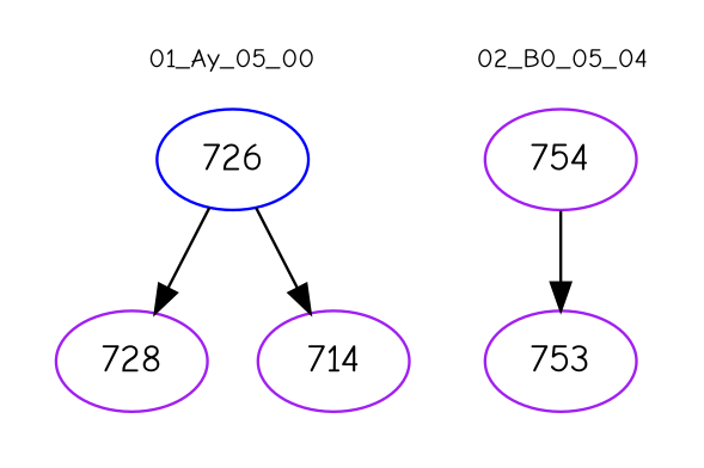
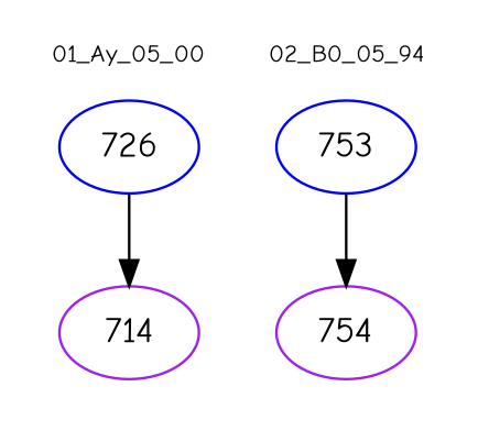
  digraph {
    fontname="Comic Neue"
    node [color=purple fontname="Comic Neue"]
    edge [color=black fontname="Comic Neue"]
    n1 [color=blue label=726]
-   n2 [label=728]
    n3 [label=714]
-   n4 [label=753]
+   n4 [color=blue label=753]
    n5 [label=754]
    subgraph cluster_1 {
      color=white
      fontsize=10
      label="01_Ay_05_00"
      n1
-     n2
      n3
    }
    subgraph cluster_2 {
      color=white
      fontsize=10
-     label="02_B0_05_04"
+     label="02_B0_05_94"
      n4
      n5
    }
-   n1 -> n2
    n1 -> n3
-   n5 -> n4
+   n4 -> n5
  }
